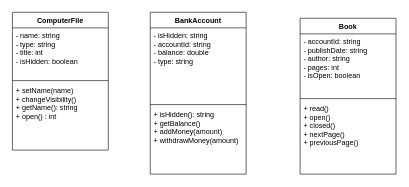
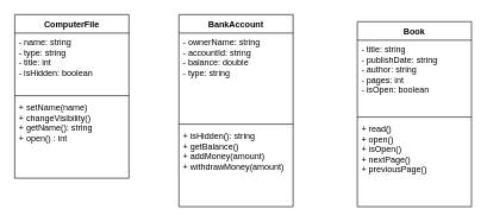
  <mxCell id="0" />
  <mxCell id="1" parent="0" />
  <mxCell id="2" value="ComputerFile" style="swimlane;fontStyle=1;align=center;verticalAlign=top;childLayout=stackLayout;horizontal=1;startSize=26;horizontalStack=0;resizeParent=1;resizeParentMax=0;resizeLast=0;collapsible=1;marginBottom=0;" vertex="1" parent="1"><mxGeometry x="20" y="20" width="160" height="230" as="geometry" /></mxCell>
  <mxCell id="3" value="- name: string&#10;- type: string&#10;- title: int&#10;- isHidden: boolean&#10;" style="text;strokeColor=none;fillColor=none;align=left;verticalAlign=top;spacingLeft=4;spacingRight=4;overflow=hidden;rotatable=0;points=[[0,0.5],[1,0.5]];portConstraint=eastwest;" vertex="1" parent="2"><mxGeometry y="26" width="160" height="84" as="geometry" /></mxCell>
  <mxCell id="4" value="" style="line;strokeWidth=1;fillColor=none;align=left;verticalAlign=middle;spacingTop=-1;spacingLeft=3;spacingRight=3;rotatable=0;labelPosition=right;points=[];portConstraint=eastwest;strokeColor=inherit;" vertex="1" parent="2"><mxGeometry y="110" width="160" height="8" as="geometry" /></mxCell>
  <mxCell id="5" value="+ setName(name)&#10;+ changeVisibility()&#10;+ getName(): string&#10;+ open() : int&#10;" style="text;strokeColor=none;fillColor=none;align=left;verticalAlign=top;spacingLeft=4;spacingRight=4;overflow=hidden;rotatable=0;points=[[0,0.5],[1,0.5]];portConstraint=eastwest;" vertex="1" parent="2"><mxGeometry y="118" width="160" height="112" as="geometry" /></mxCell>
  <mxCell id="6" value="BankAccount" style="swimlane;fontStyle=1;align=center;verticalAlign=top;childLayout=stackLayout;horizontal=1;startSize=26;horizontalStack=0;resizeParent=1;resizeParentMax=0;resizeLast=0;collapsible=1;marginBottom=0;" vertex="1" parent="1"><mxGeometry x="250" y="20" width="160" height="270" as="geometry" /></mxCell>
- <mxCell id="7" value="- isHidden: string&#10;- accountId: string&#10;- balance: double&#10;- type: string" style="text;strokeColor=none;fillColor=none;align=left;verticalAlign=top;spacingLeft=4;spacingRight=4;overflow=hidden;rotatable=0;points=[[0,0.5],[1,0.5]];portConstraint=eastwest;" vertex="1" parent="6"><mxGeometry y="26" width="160" height="124" as="geometry" /></mxCell>
+ <mxCell id="7" value="- ownerName: string&#10;- accountId: string&#10;- balance: double&#10;- type: string" style="text;strokeColor=none;fillColor=none;align=left;verticalAlign=top;spacingLeft=4;spacingRight=4;overflow=hidden;rotatable=0;points=[[0,0.5],[1,0.5]];portConstraint=eastwest;" vertex="1" parent="6"><mxGeometry y="26" width="160" height="124" as="geometry" /></mxCell>
  <mxCell id="8" value="" style="line;strokeWidth=1;fillColor=none;align=left;verticalAlign=middle;spacingTop=-1;spacingLeft=3;spacingRight=3;rotatable=0;labelPosition=right;points=[];portConstraint=eastwest;strokeColor=inherit;" vertex="1" parent="6"><mxGeometry y="150" width="160" height="8" as="geometry" /></mxCell>
  <mxCell id="9" value="+ isHidden(): string&#10;+ getBalance()&#10;+ addMoney(amount)&#10;+ withdrawMoney(amount)&#10;" style="text;strokeColor=none;fillColor=none;align=left;verticalAlign=top;spacingLeft=4;spacingRight=4;overflow=hidden;rotatable=0;points=[[0,0.5],[1,0.5]];portConstraint=eastwest;" vertex="1" parent="6"><mxGeometry y="158" width="160" height="112" as="geometry" /></mxCell>
  <mxCell id="10" value="Book" style="swimlane;fontStyle=1;align=center;verticalAlign=top;childLayout=stackLayout;horizontal=1;startSize=26;horizontalStack=0;resizeParent=1;resizeParentMax=0;resizeLast=0;collapsible=1;marginBottom=0;" vertex="1" parent="1"><mxGeometry x="500" y="30" width="160" height="260" as="geometry" /></mxCell>
- <mxCell id="11" value="- accountId: string&#10;- publishDate: string&#10;- author: string&#10;- pages: int&#10;- isOpen: boolean" style="text;strokeColor=none;fillColor=none;align=left;verticalAlign=top;spacingLeft=4;spacingRight=4;overflow=hidden;rotatable=0;points=[[0,0.5],[1,0.5]];portConstraint=eastwest;" vertex="1" parent="10"><mxGeometry y="26" width="160" height="104" as="geometry" /></mxCell>
+ <mxCell id="11" value="- title: string&#10;- publishDate: string&#10;- author: string&#10;- pages: int&#10;- isOpen: boolean" style="text;strokeColor=none;fillColor=none;align=left;verticalAlign=top;spacingLeft=4;spacingRight=4;overflow=hidden;rotatable=0;points=[[0,0.5],[1,0.5]];portConstraint=eastwest;" vertex="1" parent="10"><mxGeometry y="26" width="160" height="104" as="geometry" /></mxCell>
  <mxCell id="12" value="" style="line;strokeWidth=1;fillColor=none;align=left;verticalAlign=middle;spacingTop=-1;spacingLeft=3;spacingRight=3;rotatable=0;labelPosition=right;points=[];portConstraint=eastwest;strokeColor=inherit;" vertex="1" parent="10"><mxGeometry y="130" width="160" height="8" as="geometry" /></mxCell>
- <mxCell id="13" value="+ read()&#10;+ open()&#10;+ closed()&#10;+ nextPage()&#10;+ previousPage()&#10;" style="text;strokeColor=none;fillColor=none;align=left;verticalAlign=top;spacingLeft=4;spacingRight=4;overflow=hidden;rotatable=0;points=[[0,0.5],[1,0.5]];portConstraint=eastwest;" vertex="1" parent="10"><mxGeometry y="138" width="160" height="122" as="geometry" /></mxCell>
+ <mxCell id="13" value="+ read()&#10;+ open()&#10;+ isOpen()&#10;+ nextPage()&#10;+ previousPage()&#10;" style="text;strokeColor=none;fillColor=none;align=left;verticalAlign=top;spacingLeft=4;spacingRight=4;overflow=hidden;rotatable=0;points=[[0,0.5],[1,0.5]];portConstraint=eastwest;" vertex="1" parent="10"><mxGeometry y="138" width="160" height="122" as="geometry" /></mxCell>
